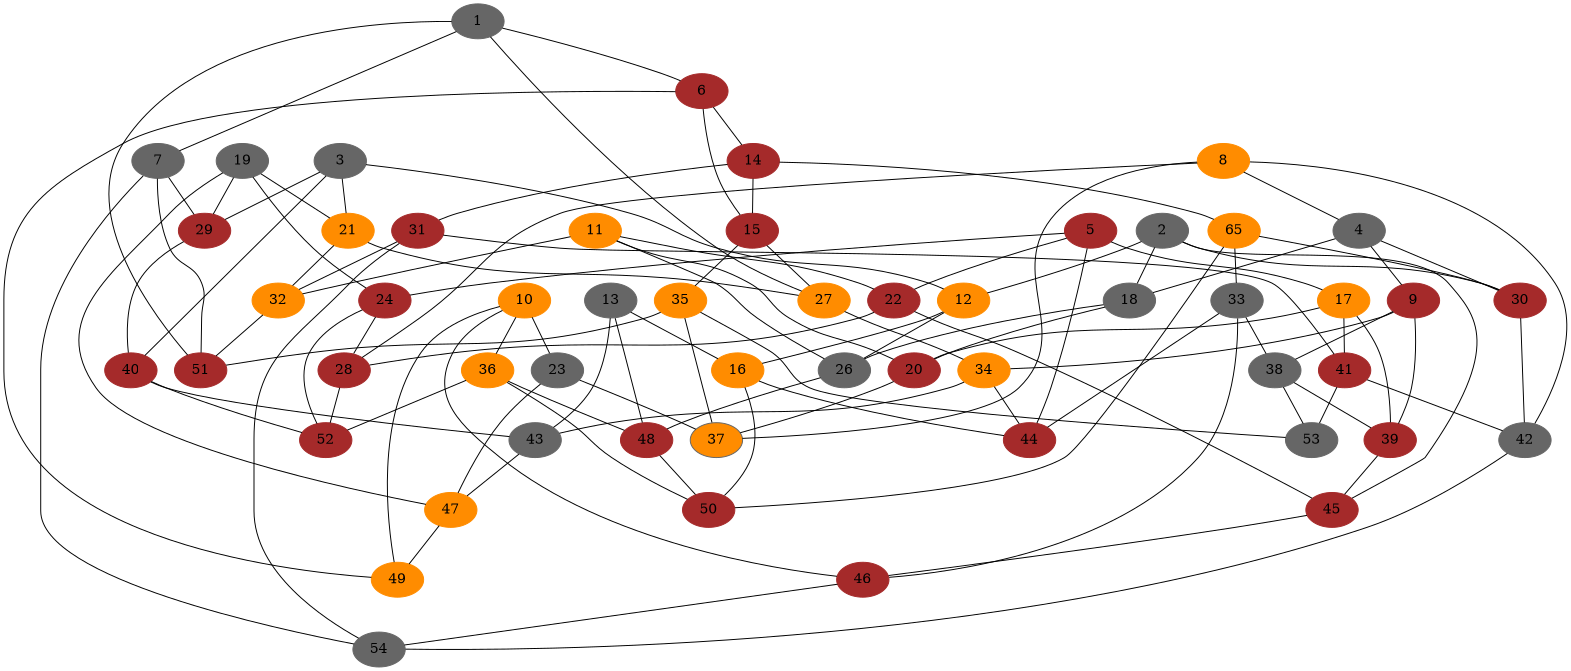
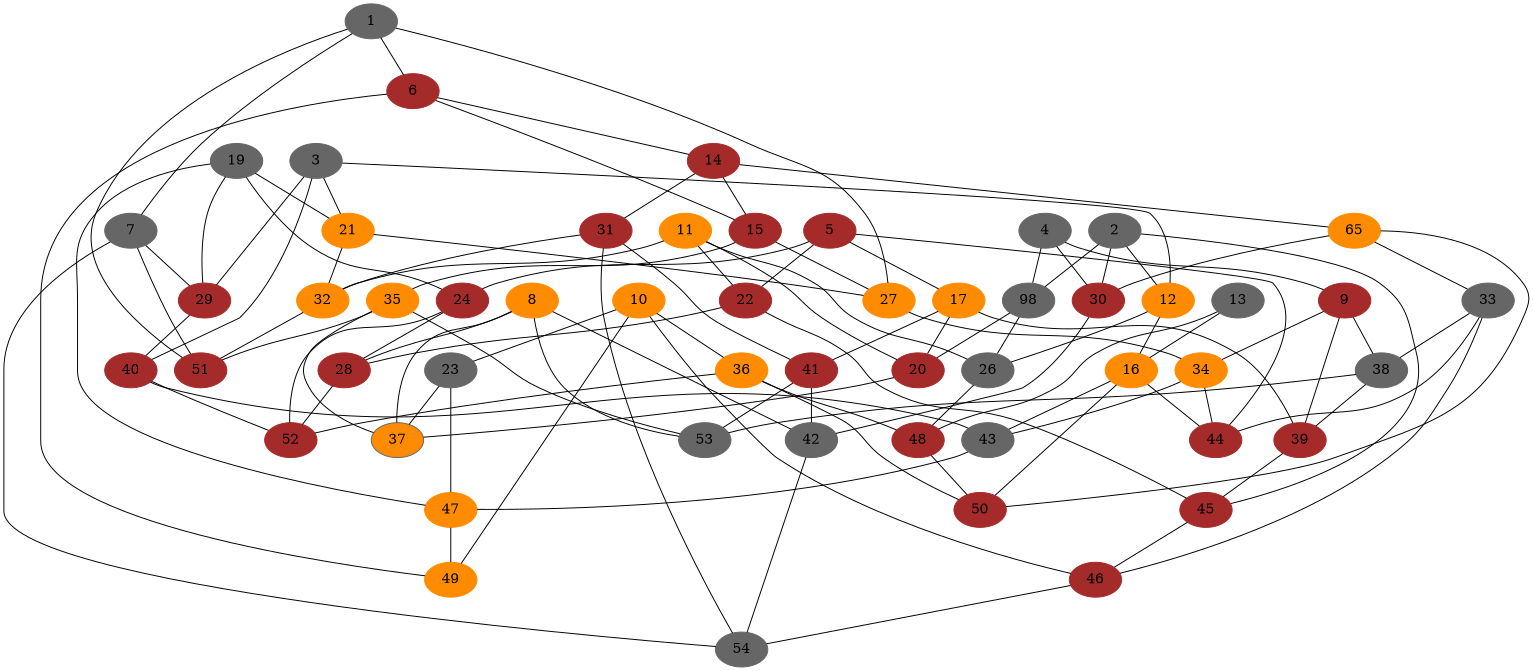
  graph {
    node [color=brown style=filled]
    1 [color=gray40]
    6
    7 [color=gray40]
    27 [color=darkorange]
    51
    14
    15
    49 [color=darkorange]
    29
    54 [color=gray40]
    34 [color=darkorange]
    2 [color=gray40]
    12 [color=darkorange]
-   18 [color=gray40]
+   18 [color=gray40 label=98]
    30
    45
    26 [color=gray40]
    16 [color=darkorange]
    20
    42 [color=gray40]
    46
    3 [color=gray40]
    21 [color=darkorange]
    40
    32 [color=darkorange]
    43 [color=gray40]
    52
    4 [color=gray40]
    9
    38 [color=gray40]
    39
    13 [color=gray40]
    48
    17 [color=darkorange]
    5
    22
    24
    44
    41
    28
    n41 [color=darkorange label=65]
    31
    35 [color=darkorange]
    8 [color=darkorange]
    37 [color=gray40 fillcolor=darkorange]
    53 [color=gray40]
    10 [color=darkorange]
    23 [color=gray40]
    36 [color=darkorange]
    47 [color=darkorange]
    50
    11 [color=darkorange]
    33 [color=gray40]
    19 [color=gray40]
    1 -- 6
    1 -- 7
    1 -- 27
    1 -- 51
    6 -- 14
    6 -- 15
    6 -- 49
    7 -- 51
    7 -- 29
    7 -- 54
    27 -- 34
    14 -- 15
    14 -- n41
    14 -- 31
    15 -- 27
    15 -- 35
    29 -- 40
    34 -- 43
    34 -- 44
    2 -- 12
    2 -- 18
    2 -- 30
    2 -- 45
    12 -- 26
    12 -- 16
    18 -- 26
    18 -- 20
    30 -- 42
    45 -- 46
    26 -- 48
    16 -- 44
    16 -- 50
    20 -- 37
    42 -- 54
    46 -- 54
    3 -- 29
    3 -- 12
    3 -- 21
    3 -- 40
    21 -- 27
    21 -- 32
    40 -- 43
    40 -- 52
    32 -- 51
    43 -- 47
    4 -- 18
    4 -- 30
    4 -- 9
    9 -- 34
    9 -- 38
    9 -- 39
    38 -- 39
    38 -- 53
    39 -- 45
    13 -- 16
-   13 -- 43
+   16 -- 43
    13 -- 48
    48 -- 50
    17 -- 20
    17 -- 39
    17 -- 41
    5 -- 17
    5 -- 22
    5 -- 24
    5 -- 44
    22 -- 45
    22 -- 28
    24 -- 52
    24 -- 28
    41 -- 42
    41 -- 53
    28 -- 52
    n41 -- 30
    n41 -- 50
    n41 -- 33
    31 -- 54
    31 -- 32
    31 -- 41
    35 -- 51
    35 -- 37
    35 -- 53
    8 -- 42
    8 -- 28
    8 -- 37
-   8 -- 4
+   8 -- 53
    10 -- 49
    10 -- 46
    10 -- 23
    10 -- 36
    23 -- 37
    23 -- 47
    36 -- 52
    36 -- 48
    36 -- 50
    47 -- 49
    11 -- 26
    11 -- 20
    11 -- 32
    11 -- 22
    33 -- 46
    33 -- 38
    33 -- 44
    19 -- 29
    19 -- 21
    19 -- 24
    19 -- 47
  }
